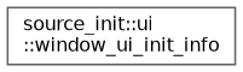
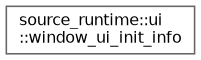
  digraph {
    rankdir=LR
-   n1 [color=grey40 fillcolor=white fontname=Helvetica fontsize=10 height=0.2 label="source_init::ui\l::window_ui_init_info" shape=box style=filled width=0.4]
+   n1 [color=grey40 fillcolor=white fontname=Helvetica fontsize=10 height=0.2 label="source_runtime::ui\l::window_ui_init_info" shape=box style=filled width=0.4]
  }
